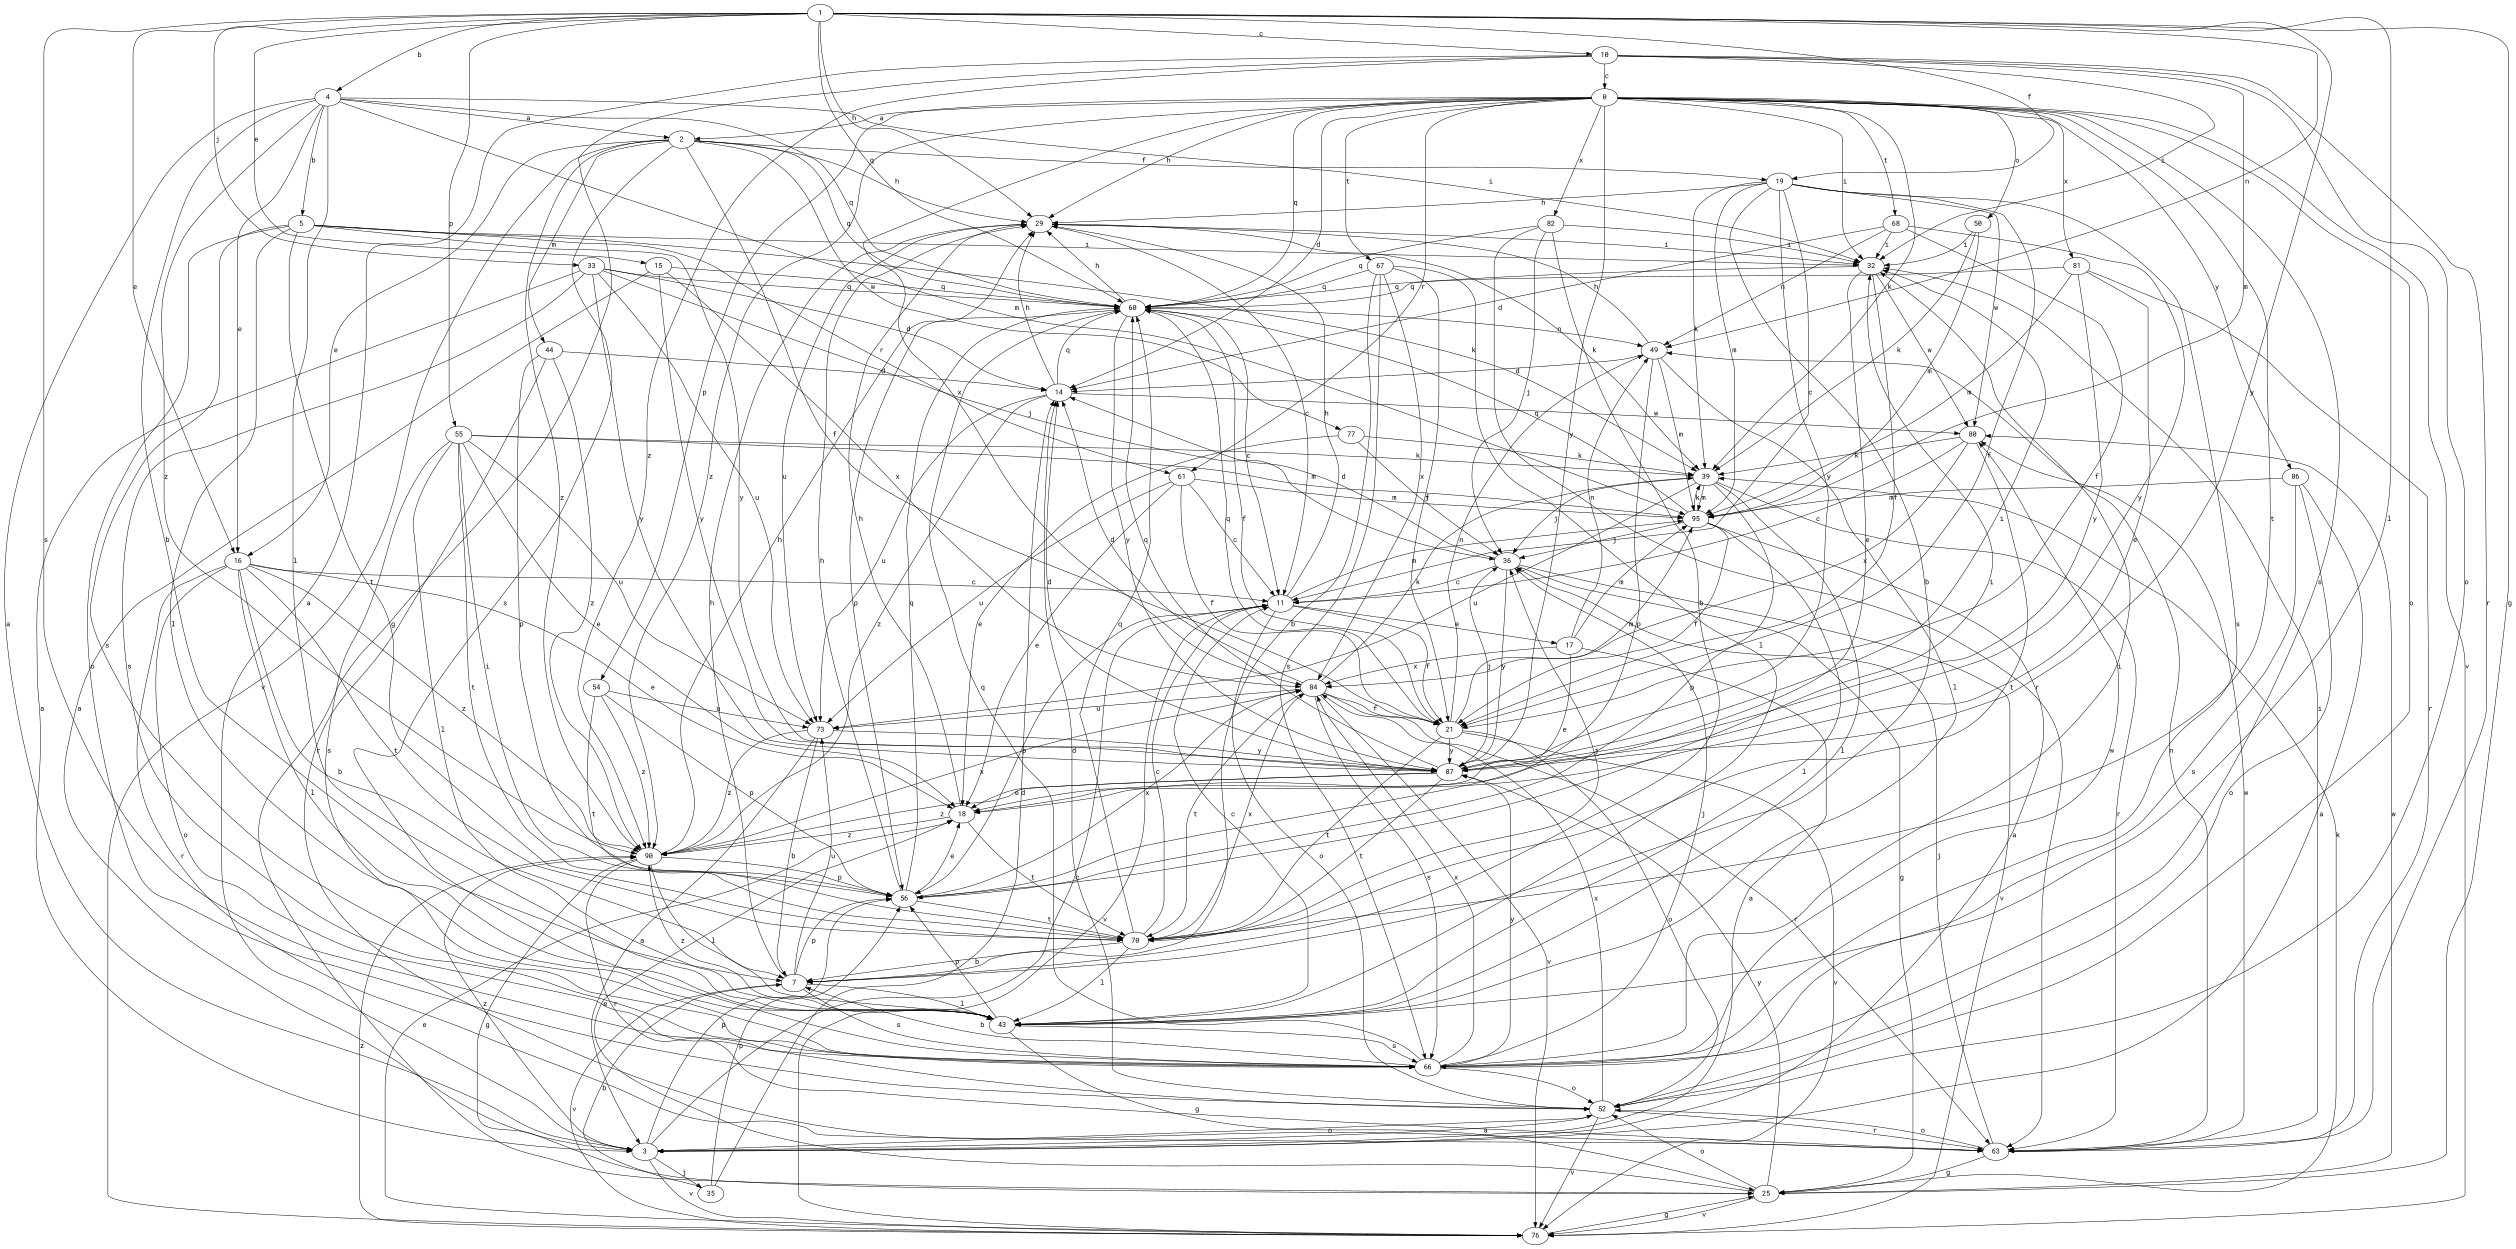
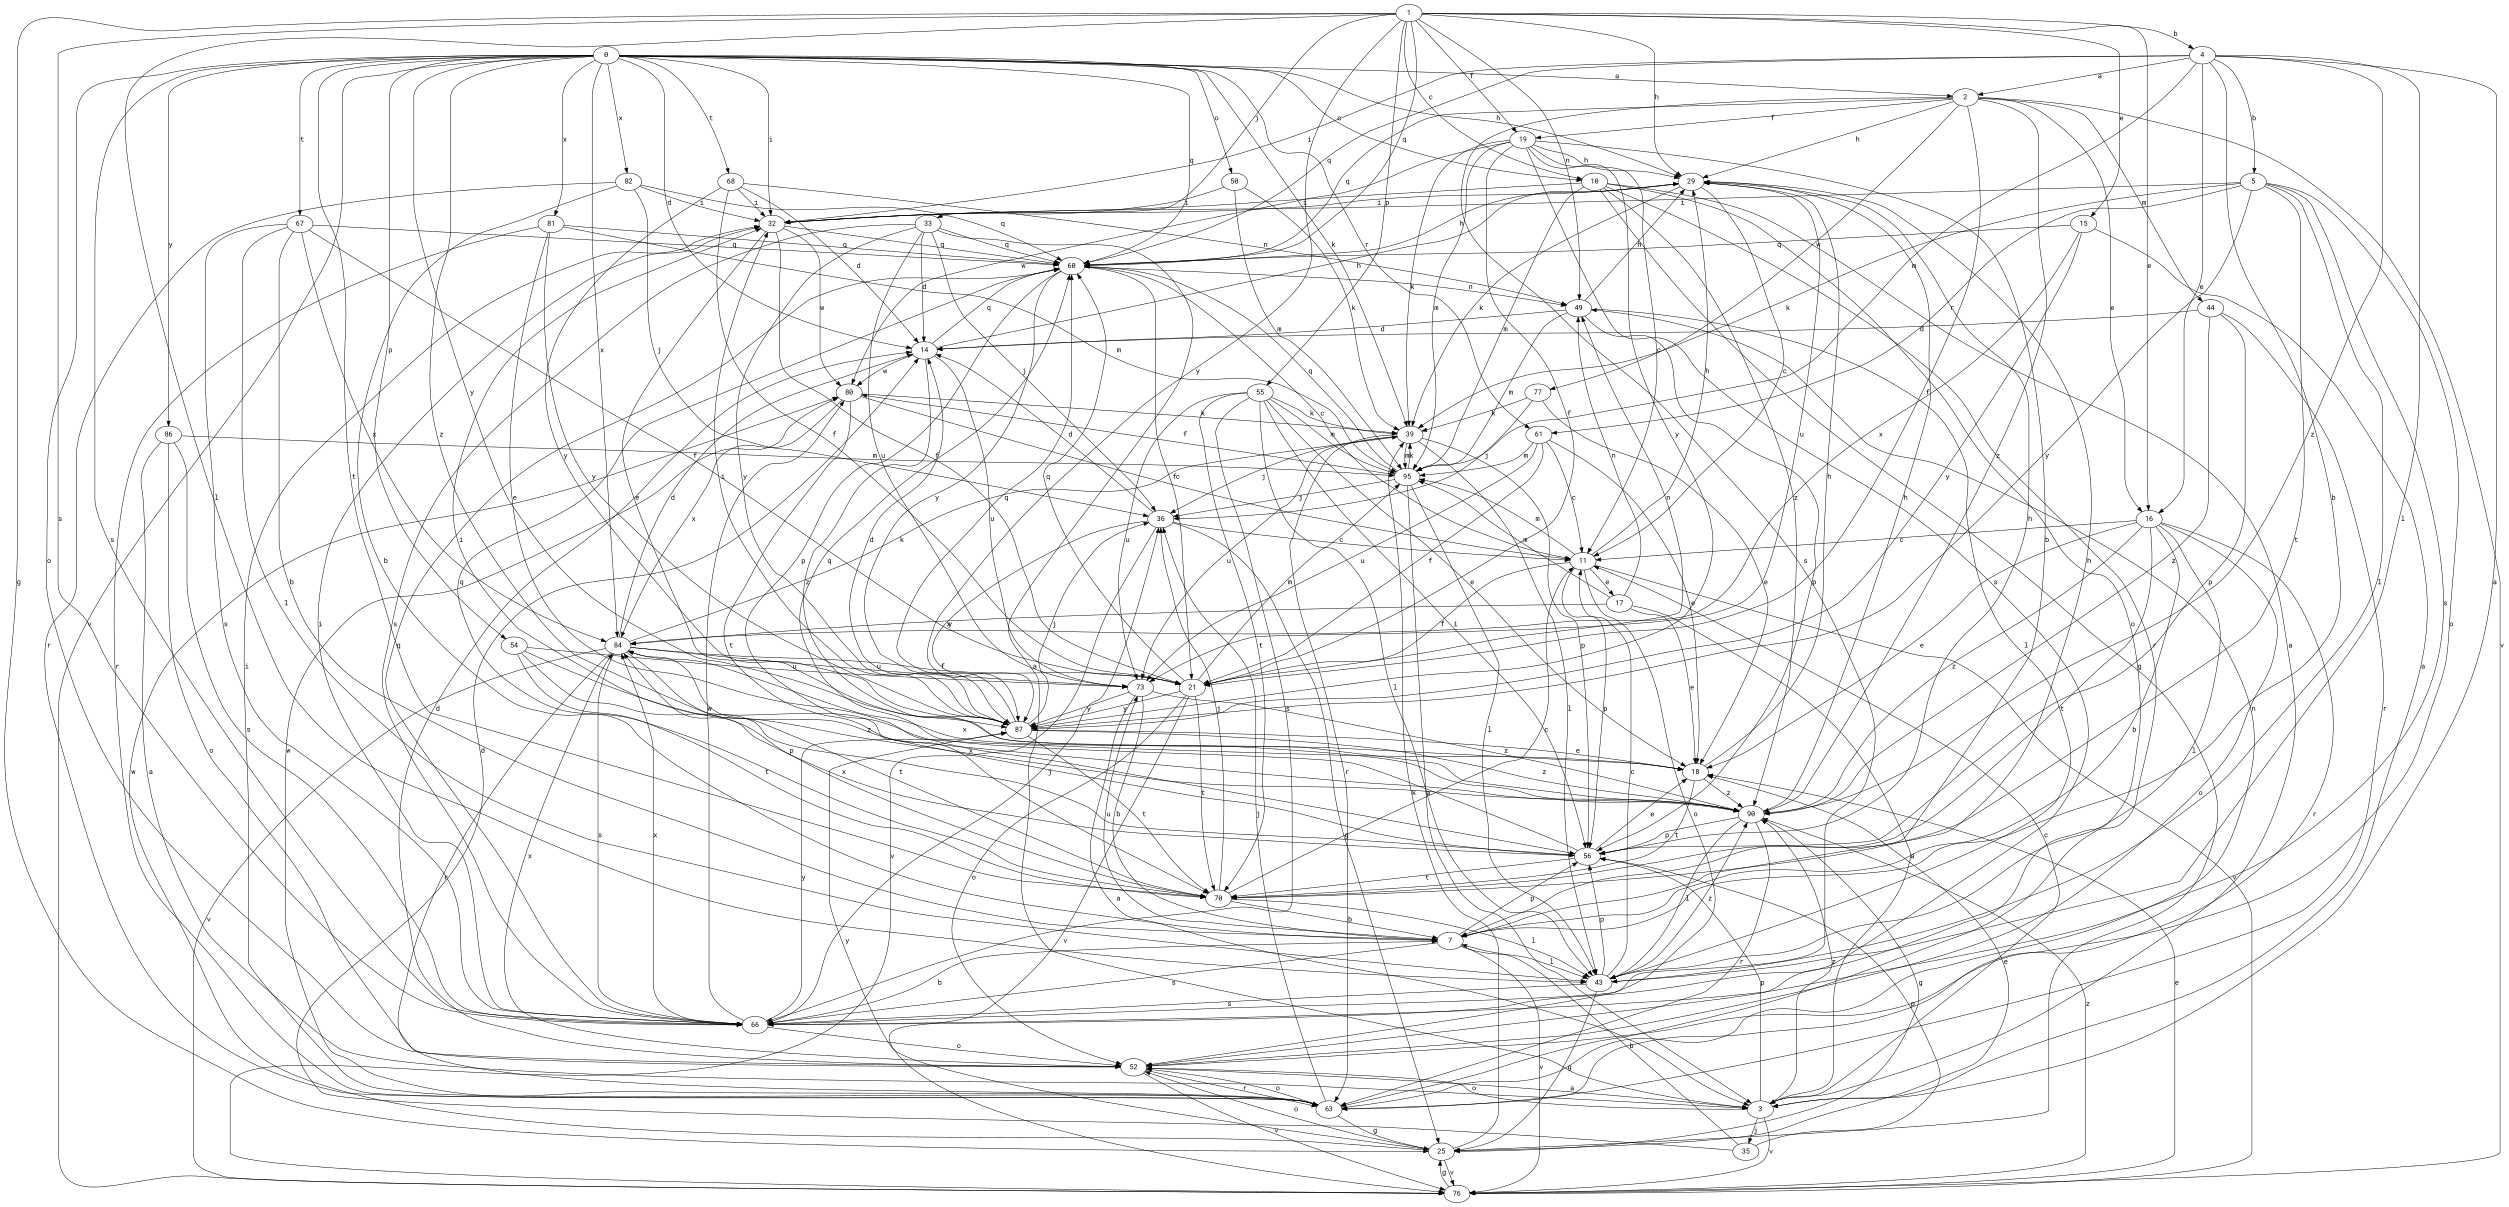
  strict digraph {
    fontname="Roboto Mono"
    node [fontname="Roboto Mono"]
    edge [fontname="Roboto Mono"]
    0
    2
    10
    14
    29
    32
    39
    50
    52
    54
    60
    61
    66
    67
    68
    70
    76
    81
    82
    84
    86
    87
    90
    16
    19
    21
    44
    77
    25
    3
    n31 [label=95]
    63
    73
    80
    11
    18
    43
    56
    36
    49
    7
    1
    4
    15
    33
    55
    5
    35
    17
    0 -> 2 [label=a]
-   10 -> 0 [label=c]
+   0 -> 10 [label=c]
    0 -> 14 [label=d]
    0 -> 29 [label=h]
    0 -> 32 [label=i]
    0 -> 39 [label=k]
    0 -> 50 [label=o]
    0 -> 52 [label=o]
    0 -> 54 [label=p]
    0 -> 60 [label=q]
    0 -> 61 [label=r]
    0 -> 66 [label=s]
    0 -> 67 [label=t]
    0 -> 68 [label=t]
    0 -> 70 [label=t]
    0 -> 76 [label=v]
    0 -> 81 [label=x]
    0 -> 82 [label=x]
    0 -> 84 [label=x]
    0 -> 86 [label=y]
    0 -> 87 [label=y]
    0 -> 90 [label=z]
    2 -> 29 [label=h]
    2 -> 60 [label=q]
    2 -> 66 [label=s]
    2 -> 76 [label=v]
    2 -> 90 [label=z]
    2 -> 16 [label=e]
    2 -> 19 [label=f]
    2 -> 21 [label=f]
    2 -> 44 [label=m]
    2 -> 77 [label=w]
    10 -> 32 [label=i]
    10 -> 52 [label=o]
    10 -> 90 [label=z]
    10 -> 25 [label=g]
    10 -> 3 [label=a]
    10 -> n31 [label=m]
    10 -> 63 [label=r]
    14 -> 29 [label=h]
    14 -> 60 [label=q]
    14 -> 90 [label=z]
    14 -> 73 [label=u]
    14 -> 80 [label=w]
    29 -> 32 [label=i]
    29 -> 39 [label=k]
    29 -> 73 [label=u]
    29 -> 11 [label=c]
    32 -> 60 [label=q]
    32 -> 21 [label=f]
    32 -> 80 [label=w]
    32 -> 18 [label=e]
    39 -> n31 [label=m]
    39 -> 63 [label=r]
    39 -> 73 [label=u]
    39 -> 43 [label=l]
    39 -> 56 [label=p]
    39 -> 36 [label=j]
    50 -> 32 [label=i]
    50 -> 39 [label=k]
    50 -> n31 [label=m]
    52 -> 14 [label=d]
    52 -> 76 [label=v]
    52 -> 84 [label=x]
    52 -> 3 [label=a]
    52 -> 63 [label=r]
    54 -> 70 [label=t]
    54 -> 90 [label=z]
    54 -> 73 [label=u]
    54 -> 56 [label=p]
    60 -> 29 [label=h]
    60 -> 87 [label=y]
    60 -> 21 [label=f]
    60 -> 11 [label=c]
    60 -> 56 [label=p]
    60 -> 49 [label=n]
    61 -> 21 [label=f]
    61 -> n31 [label=m]
    61 -> 73 [label=u]
    61 -> 11 [label=c]
    61 -> 18 [label=e]
    66 -> 32 [label=i]
    66 -> 52 [label=o]
    66 -> 60 [label=q]
    66 -> 84 [label=x]
    66 -> 87 [label=y]
    66 -> 80 [label=w]
    66 -> 36 [label=j]
    66 -> 7 [label=b]
    67 -> 60 [label=q]
    67 -> 66 [label=s]
    67 -> 84 [label=x]
    67 -> 21 [label=f]
    67 -> 43 [label=l]
    67 -> 7 [label=b]
    68 -> 14 [label=d]
    68 -> 32 [label=i]
    68 -> 87 [label=y]
    68 -> 21 [label=f]
    68 -> 49 [label=n]
    70 -> 60 [label=q]
    70 -> 84 [label=x]
    70 -> 11 [label=c]
    70 -> 43 [label=l]
    70 -> 36 [label=j]
    70 -> 7 [label=b]
    76 -> 90 [label=z]
    76 -> 25 [label=g]
    76 -> 18 [label=e]
    81 -> 60 [label=q]
    81 -> 87 [label=y]
    81 -> n31 [label=m]
    81 -> 63 [label=r]
    81 -> 18 [label=e]
    82 -> 32 [label=i]
    82 -> 60 [label=q]
    82 -> 63 [label=r]
    82 -> 36 [label=j]
    82 -> 7 [label=b]
    84 -> 14 [label=d]
    84 -> 39 [label=k]
    84 -> 66 [label=s]
    84 -> 70 [label=t]
    84 -> 76 [label=v]
    84 -> 21 [label=f]
    84 -> 63 [label=r]
    84 -> 73 [label=u]
    86 -> 52 [label=o]
    86 -> 66 [label=s]
    86 -> 3 [label=a]
    86 -> n31 [label=m]
    87 -> 14 [label=d]
    87 -> 32 [label=i]
    87 -> 60 [label=q]
    87 -> 70 [label=t]
    87 -> 90 [label=z]
    87 -> 18 [label=e]
    87 -> 36 [label=j]
    90 -> 29 [label=h]
    90 -> 84 [label=x]
    90 -> 25 [label=g]
    90 -> 63 [label=r]
    90 -> 43 [label=l]
    90 -> 56 [label=p]
    16 -> 52 [label=o]
    16 -> 70 [label=t]
    16 -> 90 [label=z]
    16 -> 63 [label=r]
    16 -> 11 [label=c]
    16 -> 18 [label=e]
    16 -> 43 [label=l]
    16 -> 7 [label=b]
    19 -> 29 [label=h]
    19 -> 39 [label=k]
    19 -> 66 [label=s]
    19 -> 87 [label=y]
    19 -> 21 [label=f]
    19 -> n31 [label=m]
    19 -> 80 [label=w]
    19 -> 11 [label=c]
    19 -> 7 [label=b]
    21 -> 52 [label=o]
    21 -> 60 [label=q]
    21 -> 70 [label=t]
    21 -> 76 [label=v]
    21 -> 87 [label=y]
    21 -> n31 [label=m]
    21 -> 49 [label=n]
    44 -> 14 [label=d]
    44 -> 90 [label=z]
    44 -> 63 [label=r]
    44 -> 56 [label=p]
    77 -> 39 [label=k]
    77 -> 18 [label=e]
    77 -> 36 [label=j]
    25 -> 39 [label=k]
    25 -> 52 [label=o]
    25 -> 76 [label=v]
    25 -> 87 [label=y]
    25 -> 80 [label=w]
    25 -> 18 [label=e]
    3 -> 52 [label=o]
    3 -> 76 [label=v]
    3 -> 90 [label=z]
    3 -> 11 [label=c]
    3 -> 56 [label=p]
    3 -> 35 [label=j]
    n31 -> 39 [label=k]
    n31 -> 60 [label=q]
-   n31 -> 21 [label=f]
+   n31 -> 80 [label=f]
    n31 -> 3 [label=a]
    n31 -> 43 [label=l]
    n31 -> 36 [label=j]
    63 -> 32 [label=i]
    63 -> 52 [label=o]
    63 -> 25 [label=g]
    63 -> 80 [label=w]
    63 -> 36 [label=j]
    63 -> 49 [label=n]
    73 -> 87 [label=y]
    73 -> 90 [label=z]
    73 -> 3 [label=a]
    73 -> 7 [label=b]
    80 -> 39 [label=k]
    80 -> 70 [label=t]
    80 -> 84 [label=x]
    80 -> 11 [label=c]
    11 -> 29 [label=h]
    11 -> 52 [label=o]
    11 -> 76 [label=v]
    11 -> 21 [label=f]
    11 -> n31 [label=m]
    11 -> 56 [label=p]
    11 -> 17 [label=e]
    18 -> 29 [label=h]
    18 -> 70 [label=t]
    18 -> 90 [label=z]
    43 -> 66 [label=s]
    43 -> 90 [label=z]
    43 -> 25 [label=g]
    43 -> 11 [label=c]
    43 -> 56 [label=p]
    56 -> 29 [label=h]
    56 -> 32 [label=i]
    56 -> 60 [label=q]
    56 -> 70 [label=t]
    56 -> 84 [label=x]
    56 -> 18 [label=e]
    36 -> 14 [label=d]
    36 -> 76 [label=v]
    36 -> 87 [label=y]
    36 -> 25 [label=g]
    36 -> 11 [label=c]
    49 -> 14 [label=d]
    49 -> 29 [label=h]
    49 -> n31 [label=m]
    49 -> 43 [label=l]
    49 -> 56 [label=p]
    7 -> 29 [label=h]
    7 -> 66 [label=s]
    7 -> 76 [label=v]
    7 -> 73 [label=u]
    7 -> 43 [label=l]
    7 -> 56 [label=p]
    1 -> 10 [label=c]
    1 -> 29 [label=h]
    1 -> 60 [label=q]
    1 -> 66 [label=s]
    1 -> 87 [label=y]
    1 -> 16 [label=e]
    1 -> 19 [label=f]
    1 -> 25 [label=g]
    1 -> 43 [label=l]
    1 -> 49 [label=n]
    1 -> 4 [label=b]
    1 -> 15 [label=e]
    1 -> 33 [label=j]
    1 -> 55 [label=p]
    4 -> 2 [label=a]
    4 -> 32 [label=i]
    4 -> 60 [label=q]
    4 -> 90 [label=z]
    4 -> 16 [label=e]
    4 -> 3 [label=a]
    4 -> n31 [label=m]
    4 -> 43 [label=l]
    4 -> 7 [label=b]
    4 -> 5 [label=b]
    15 -> 60 [label=q]
    15 -> 84 [label=x]
    15 -> 87 [label=y]
    15 -> 3 [label=a]
    33 -> 14 [label=d]
    33 -> 60 [label=q]
    33 -> 66 [label=s]
    33 -> 87 [label=y]
    33 -> 3 [label=a]
    33 -> 73 [label=u]
    33 -> 36 [label=j]
    55 -> 39 [label=k]
    55 -> 66 [label=s]
    55 -> 70 [label=t]
    55 -> n31 [label=m]
    55 -> 73 [label=u]
    55 -> 18 [label=e]
    55 -> 43 [label=l]
    55 -> 56 [label=i]
    5 -> 32 [label=i]
    5 -> 39 [label=k]
    5 -> 52 [label=o]
    5 -> 61 [label=r]
    5 -> 66 [label=s]
    5 -> 70 [label=t]
    5 -> 87 [label=y]
    5 -> 43 [label=l]
    35 -> 14 [label=d]
    35 -> 56 [label=p]
    35 -> 7 [label=b]
    17 -> 84 [label=x]
    17 -> 3 [label=a]
    17 -> n31 [label=m]
    17 -> 18 [label=e]
    17 -> 49 [label=n]
  }
